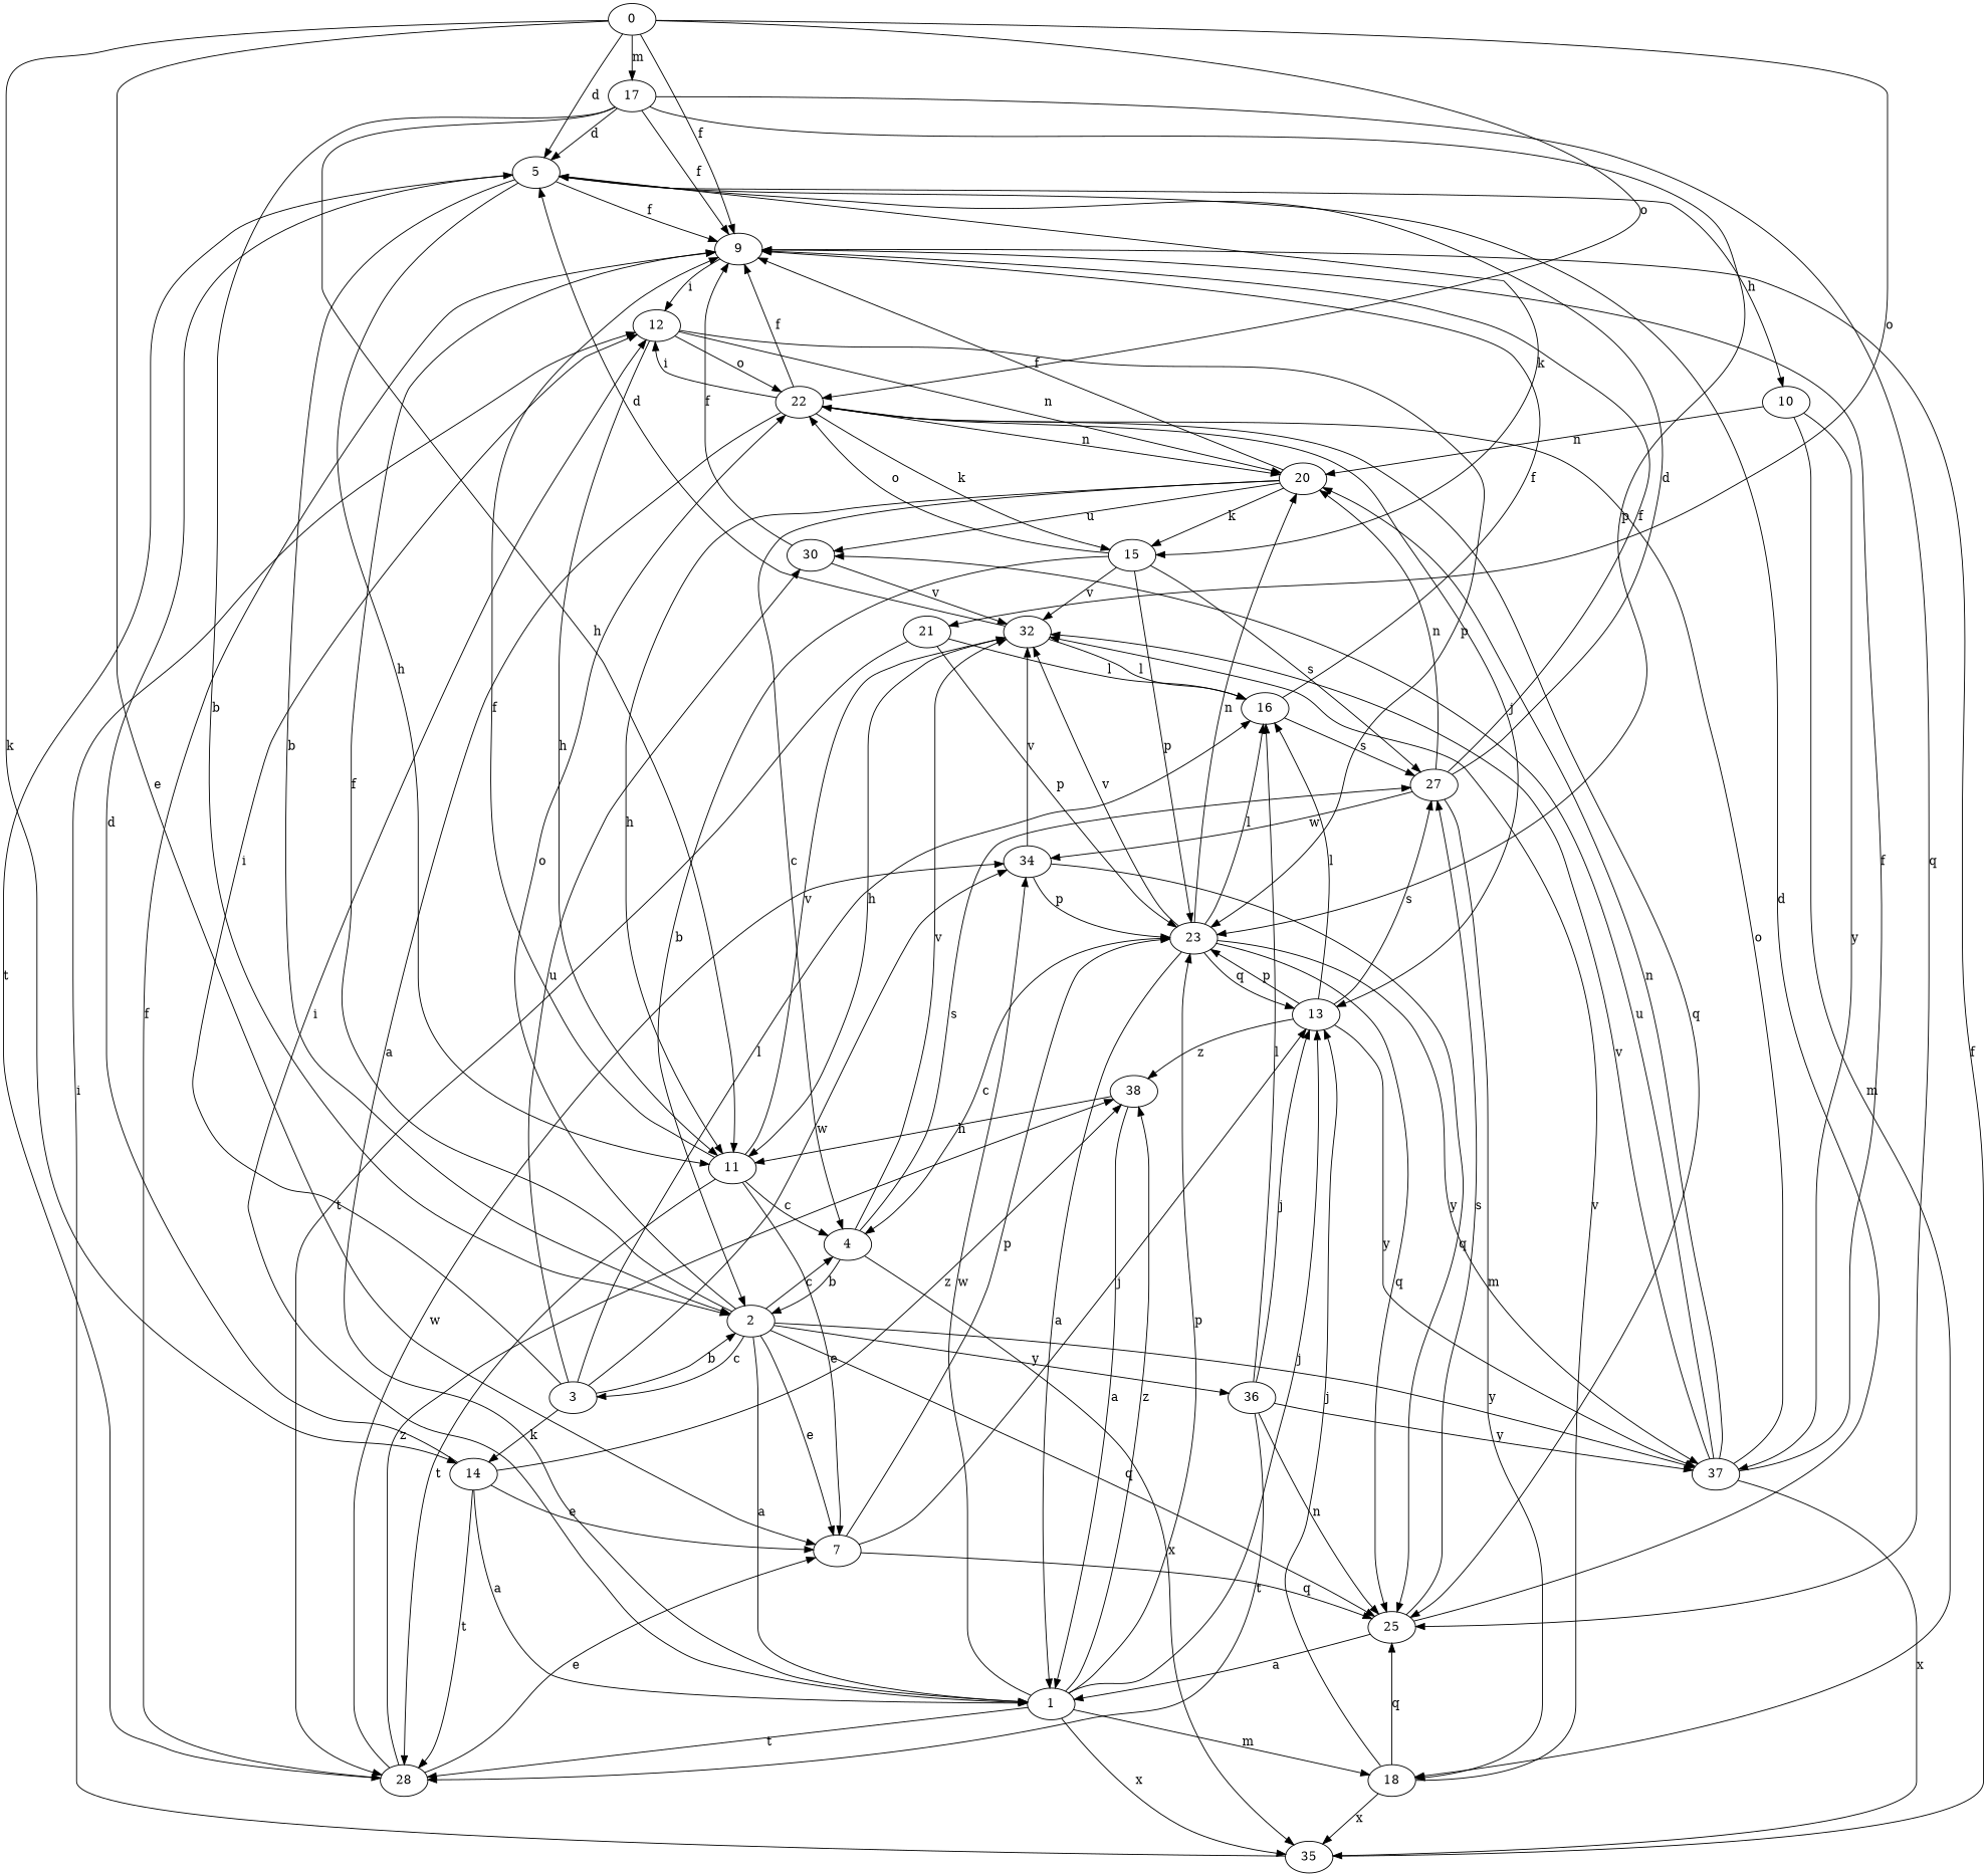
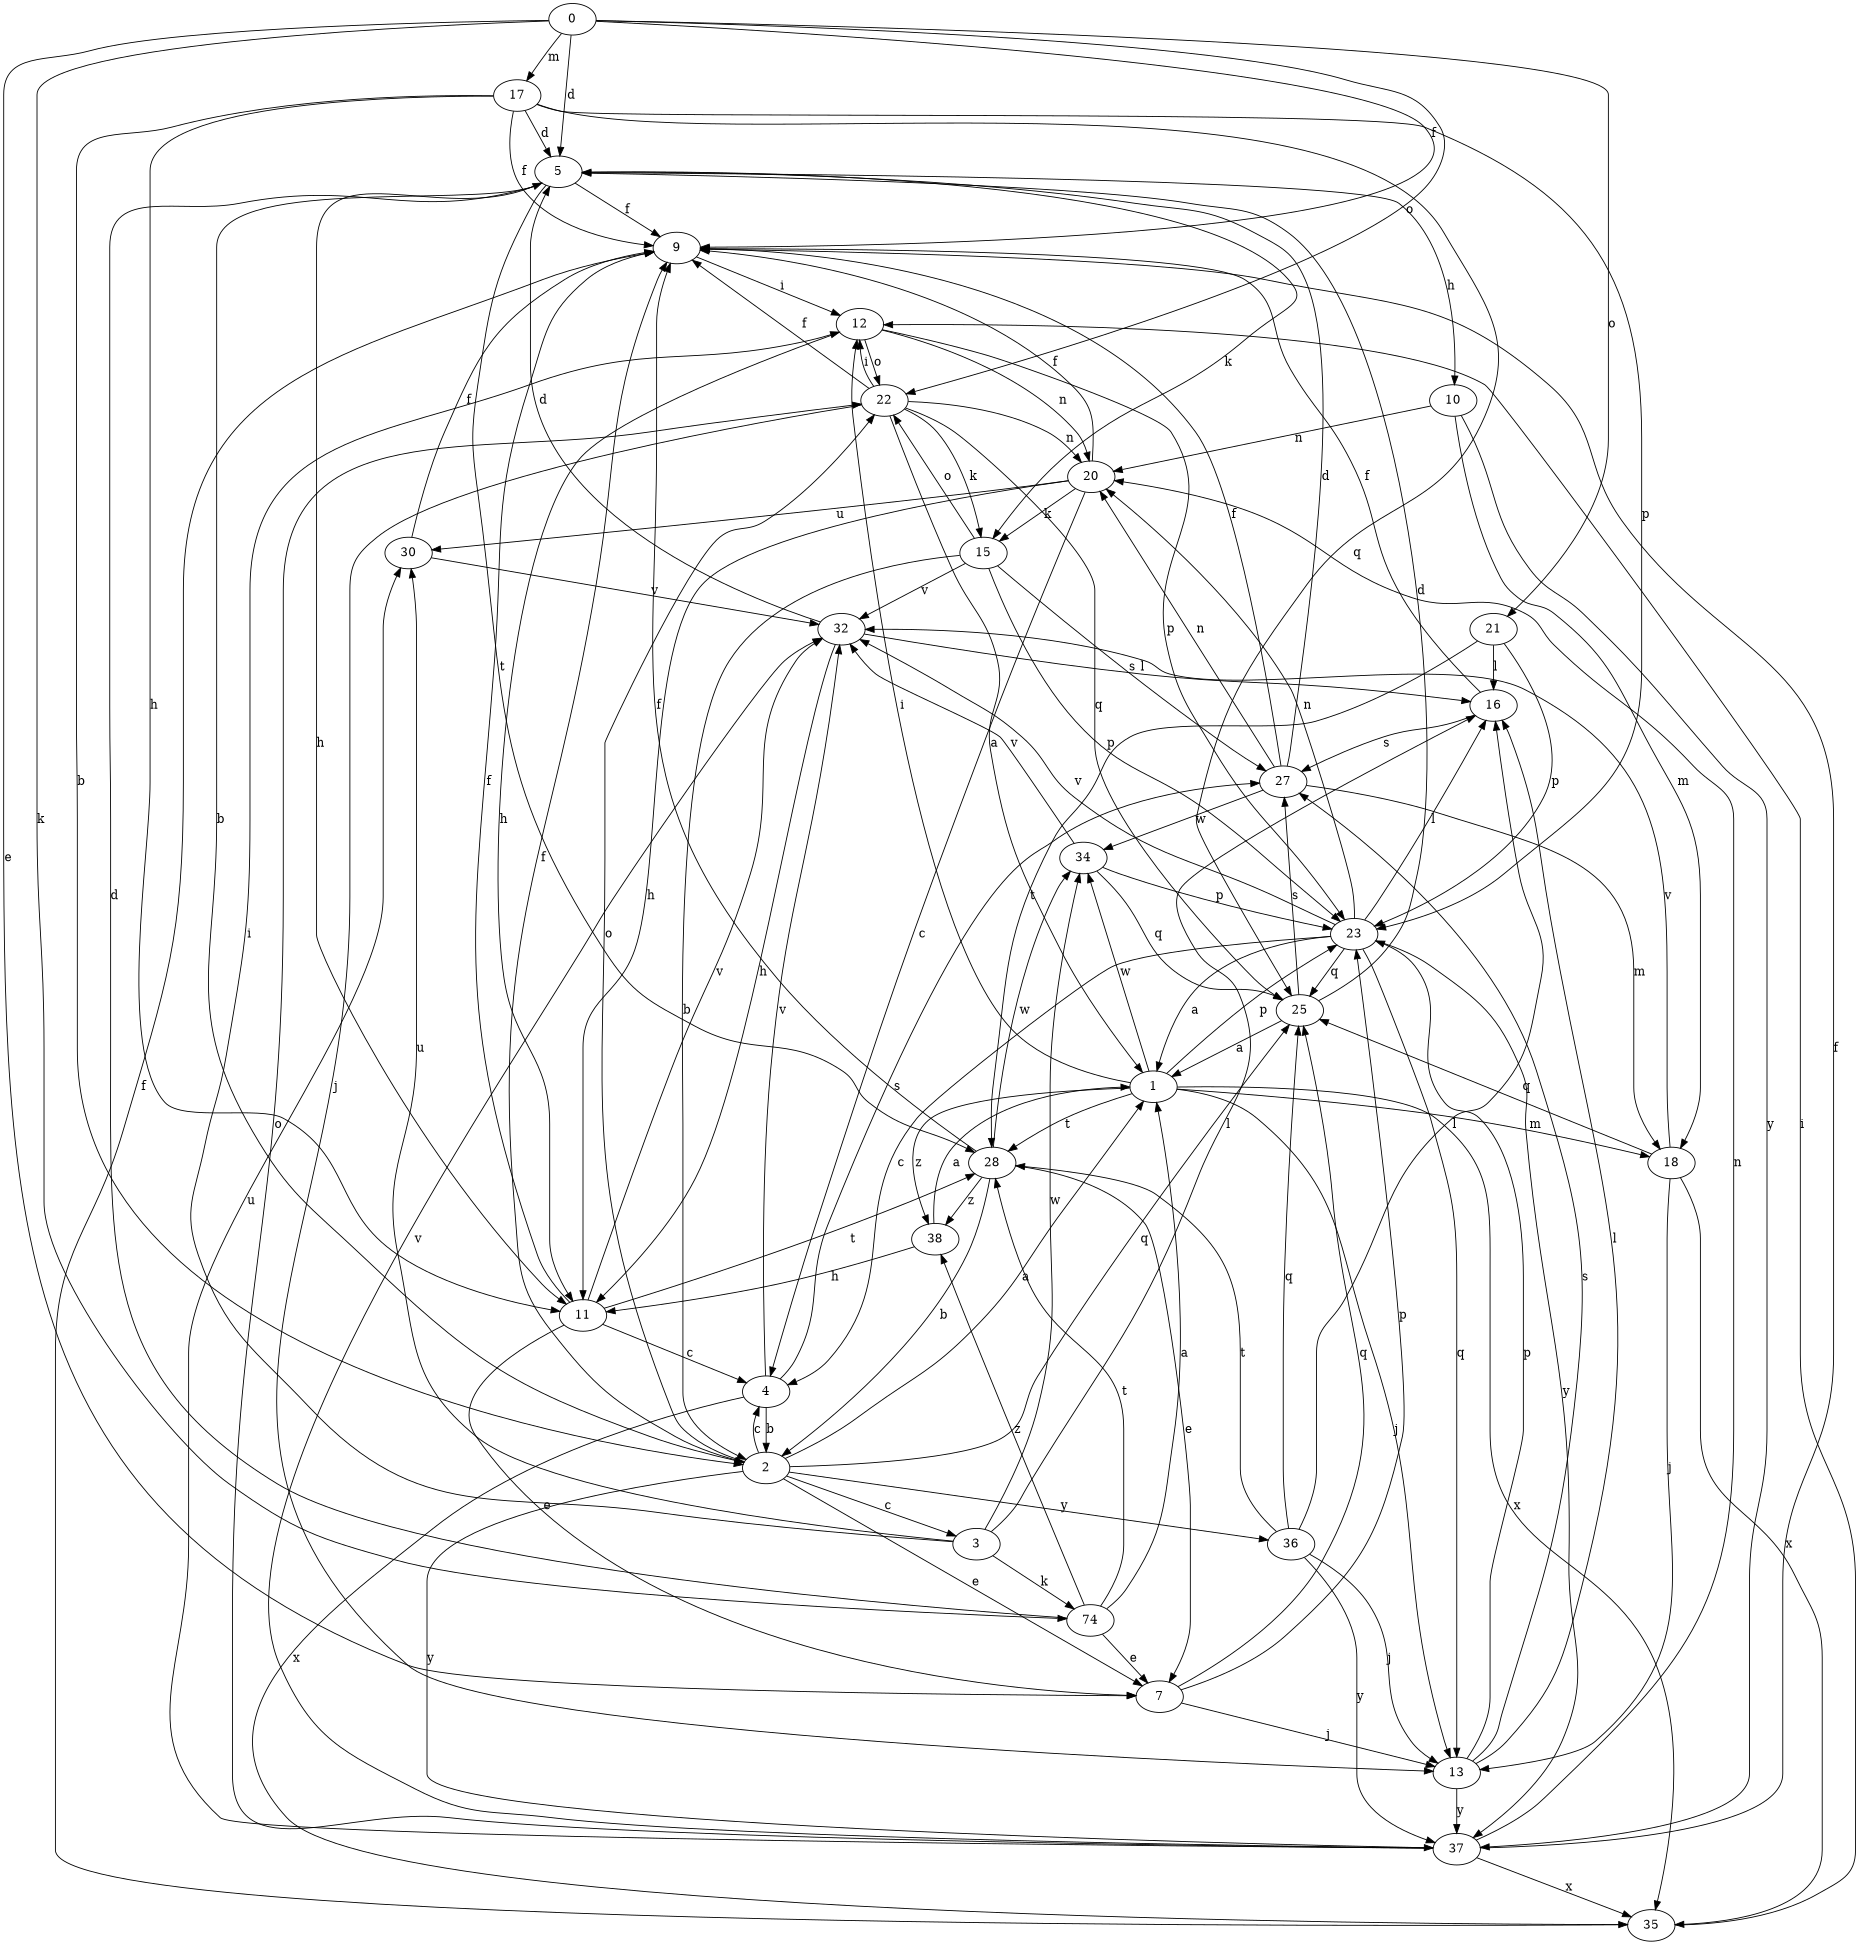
  strict digraph {
    0
    5
    7
    9
-   14
+   14 [label=74]
    17
    21
    22
    28
    2
    10
    11
    15
    13
    23
    25
    12
    1
    38
    16
    20
    18
    34
    35
    37
    27
    32
    4
    3
    36
    30
    0 -> 5 [label=d]
    0 -> 7 [label=e]
    0 -> 9 [label=f]
    0 -> 14 [label=k]
    0 -> 17 [label=m]
    0 -> 21 [label=o]
    0 -> 22 [label=o]
    5 -> 9 [label=f]
    5 -> 28 [label=t]
    5 -> 2 [label=b]
    5 -> 10 [label=h]
    5 -> 11 [label=h]
    5 -> 15 [label=k]
    7 -> 13 [label=j]
    7 -> 23 [label=p]
    7 -> 25 [label=q]
    9 -> 12 [label=i]
    14 -> 5 [label=d]
    14 -> 7 [label=e]
    14 -> 28 [label=t]
    14 -> 1 [label=a]
    14 -> 38 [label=z]
    17 -> 5 [label=d]
    17 -> 9 [label=f]
    17 -> 2 [label=b]
    17 -> 11 [label=h]
    17 -> 23 [label=p]
    17 -> 25 [label=q]
    21 -> 28 [label=t]
    21 -> 23 [label=p]
    21 -> 16 [label=l]
    22 -> 9 [label=f]
    22 -> 15 [label=k]
    22 -> 13 [label=j]
    22 -> 25 [label=q]
    22 -> 12 [label=i]
    22 -> 1 [label=a]
    22 -> 20 [label=n]
    28 -> 7 [label=e]
    28 -> 9 [label=f]
    28 -> 38 [label=z]
    28 -> 34 [label=w]
    2 -> 7 [label=e]
    2 -> 9 [label=f]
    2 -> 22 [label=o]
    2 -> 25 [label=q]
    2 -> 1 [label=a]
    2 -> 37 [label=y]
    2 -> 4 [label=c]
    2 -> 3 [label=c]
    2 -> 36 [label=y]
    10 -> 20 [label=n]
    10 -> 18 [label=m]
    10 -> 37 [label=y]
    11 -> 7 [label=e]
    11 -> 9 [label=f]
    11 -> 28 [label=t]
    11 -> 32 [label=v]
    11 -> 4 [label=c]
    15 -> 22 [label=o]
    15 -> 2 [label=b]
    15 -> 23 [label=p]
    15 -> 27 [label=s]
    15 -> 32 [label=v]
    13 -> 23 [label=p]
-   13 -> 38 [label=z]
    13 -> 16 [label=l]
    13 -> 37 [label=y]
    13 -> 27 [label=s]
    23 -> 13 [label=q]
    23 -> 25 [label=q]
    23 -> 1 [label=a]
    23 -> 16 [label=l]
    23 -> 20 [label=n]
    23 -> 37 [label=y]
    23 -> 32 [label=v]
    23 -> 4 [label=c]
    25 -> 5 [label=d]
    25 -> 1 [label=a]
    25 -> 27 [label=s]
    12 -> 22 [label=o]
    12 -> 11 [label=h]
    12 -> 23 [label=p]
    12 -> 20 [label=n]
    1 -> 28 [label=t]
    1 -> 13 [label=j]
    1 -> 23 [label=p]
    1 -> 12 [label=i]
    1 -> 38 [label=z]
    1 -> 18 [label=m]
    1 -> 34 [label=w]
    1 -> 35 [label=x]
    38 -> 11 [label=h]
    38 -> 1 [label=a]
    16 -> 9 [label=f]
    16 -> 27 [label=s]
    20 -> 9 [label=f]
    20 -> 11 [label=h]
    20 -> 15 [label=k]
    20 -> 4 [label=c]
    20 -> 30 [label=u]
    18 -> 13 [label=j]
    18 -> 25 [label=q]
    18 -> 35 [label=x]
    18 -> 32 [label=v]
    34 -> 23 [label=p]
    34 -> 25 [label=q]
    34 -> 32 [label=v]
    35 -> 9 [label=f]
    35 -> 12 [label=i]
    37 -> 9 [label=f]
    37 -> 22 [label=o]
    37 -> 20 [label=n]
    37 -> 35 [label=x]
    37 -> 32 [label=v]
    37 -> 30 [label=u]
    27 -> 5 [label=d]
    27 -> 9 [label=f]
    27 -> 20 [label=n]
    27 -> 18 [label=m]
    27 -> 34 [label=w]
    32 -> 5 [label=d]
    32 -> 11 [label=h]
    32 -> 16 [label=l]
    4 -> 2 [label=b]
    4 -> 35 [label=x]
    4 -> 27 [label=s]
    4 -> 32 [label=v]
    3 -> 14 [label=k]
-   3 -> 2 [label=b]
+   28 -> 2 [label=b]
    3 -> 12 [label=i]
    3 -> 16 [label=l]
    3 -> 34 [label=w]
    3 -> 30 [label=u]
    36 -> 28 [label=t]
    36 -> 13 [label=j]
-   36 -> 25 [label=n]
+   36 -> 25 [label=q]
    36 -> 16 [label=l]
    36 -> 37 [label=y]
    30 -> 9 [label=f]
    30 -> 32 [label=v]
  }
